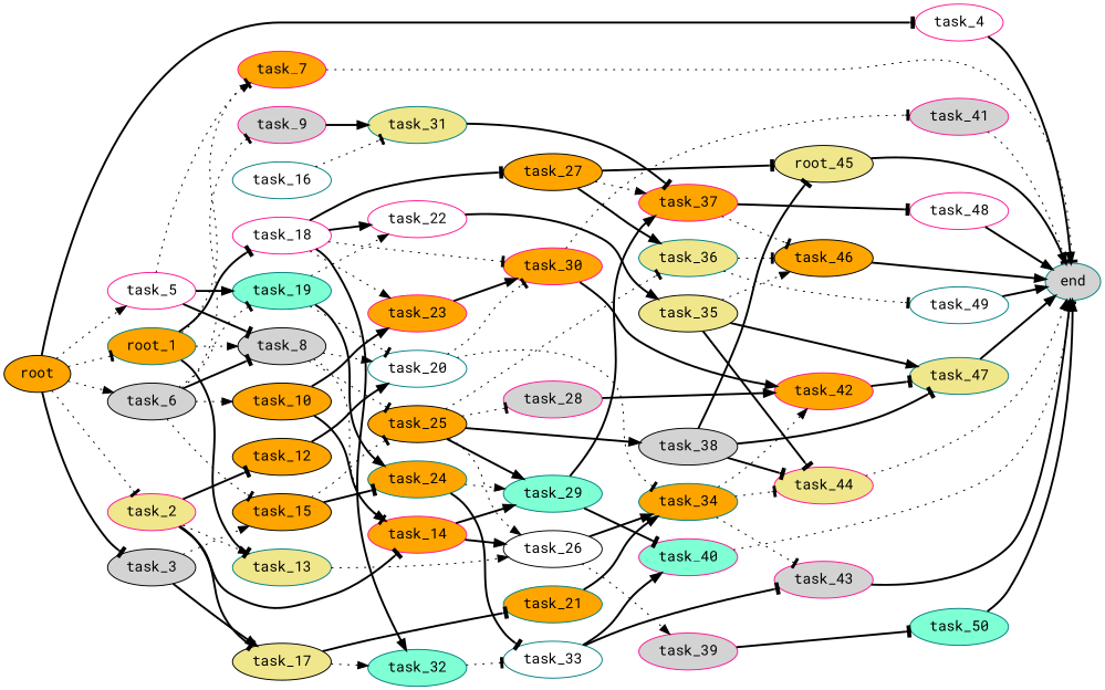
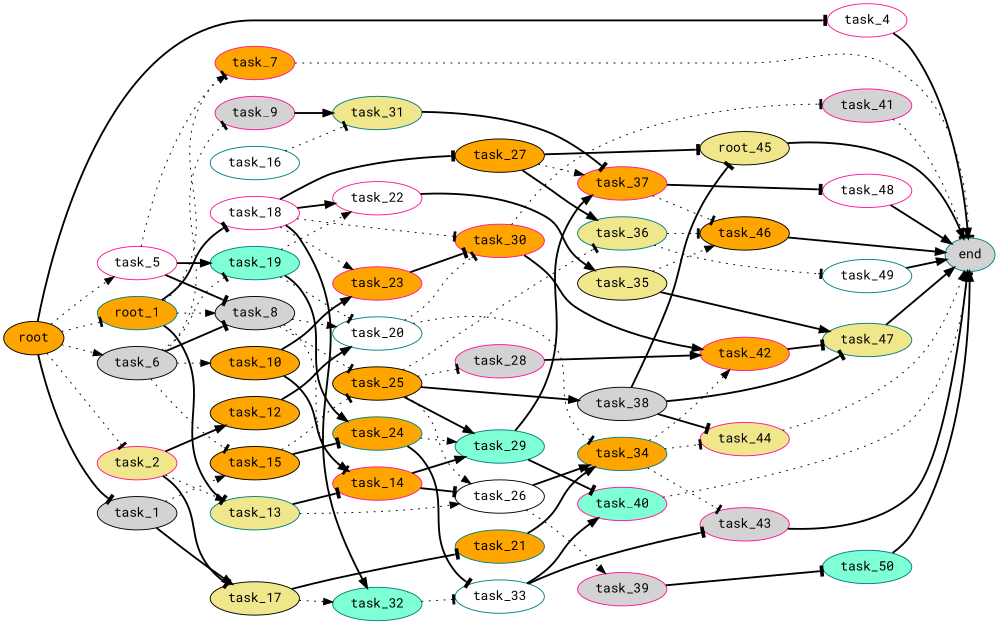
  digraph {
    fontname="Roboto Mono"
    rankdir=LR
    node [color=deeppink fillcolor=orange fontname="Roboto Mono" style=filled]
    edge [arrowhead=tee fontname="Roboto Mono" style=bold]
    root [color=black]
    n2 [color=teal label=root_1]
    task_2 [fillcolor=khaki]
-   task_3 [color=black fillcolor=lightgrey]
+   task_3 [color=black fillcolor=lightgrey label=task_1]
    task_4 [fillcolor=white]
    task_5 [fillcolor=white]
    task_6 [color=black fillcolor=lightgrey]
    task_7
    task_8 [color=black fillcolor=lightgrey]
    task_13 [color=teal fillcolor=khaki]
    task_18 [fillcolor=white]
    task_12 [color=black]
    task_14
    task_17 [color=black fillcolor=khaki]
    task_15 [color=black]
    end [color=teal fillcolor=lightgrey]
    task_19 [color=teal fillcolor=aquamarine]
    task_9 [fillcolor=lightgrey]
    task_10 [color=black]
    task_20 [color=teal fillcolor=white]
    task_25 [color=black]
    task_26 [color=black fillcolor=white]
    task_22 [fillcolor=white]
    task_23
    task_32 [color=teal fillcolor=aquamarine]
    task_27 [color=black]
    task_30
    task_29 [color=teal fillcolor=aquamarine]
    task_21 [color=teal]
    task_24 [color=teal]
    task_31 [color=teal fillcolor=khaki]
    task_34 [color=teal]
    task_28 [fillcolor=lightgrey]
    task_36 [color=teal fillcolor=khaki]
    task_38 [color=black fillcolor=lightgrey]
    task_35 [color=black fillcolor=khaki]
    task_16 [color=teal fillcolor=white]
    task_39 [fillcolor=lightgrey]
    task_37
    task_40 [fillcolor=aquamarine]
    task_33 [color=teal fillcolor=white]
    n42 [color=black fillcolor=khaki label=root_45]
    task_42
    task_41 [fillcolor=lightgrey]
    task_43 [fillcolor=lightgrey]
    task_44 [fillcolor=khaki]
    task_46 [color=black]
    task_47 [color=teal fillcolor=khaki]
    task_49 [color=teal fillcolor=white]
    task_50 [color=teal fillcolor=aquamarine]
    task_48 [fillcolor=white]
    root -> n2 [style=dotted]
    root -> task_2 [style=dotted]
    root -> task_3
    root -> task_4
    root -> task_5 [arrowhead=normal style=dotted]
    root -> task_6 [arrowhead=normal style=dotted]
    n2 -> task_7 [style=dotted]
    n2 -> task_8 [arrowhead=normal style=dotted]
    n2 -> task_13
    n2 -> task_18
    task_2 -> task_13 [arrowhead=normal style=dotted]
-   task_2 -> task_12
-   task_2 -> task_14
+   task_2 -> task_12 [arrowhead=normal]
+   task_13 -> task_14
    task_2 -> task_17
    task_3 -> task_17 [arrowhead=normal]
    task_3 -> task_15 [arrowhead=normal style=dotted]
    task_4 -> end [arrowhead=normal]
    task_5 -> task_7 [arrowhead=normal style=dotted]
    task_5 -> task_8
    task_5 -> task_19 [arrowhead=normal]
    task_6 -> task_8
    task_6 -> task_15 [style=dotted]
    task_6 -> task_19 [style=dotted]
    task_6 -> task_9 [style=dotted]
    task_6 -> task_10 [arrowhead=normal style=dotted]
    task_7 -> end [style=dotted]
    task_8 -> task_14 [style=dotted]
    task_8 -> task_20 [arrowhead=normal style=dotted]
    task_8 -> task_25 [style=dotted]
    task_13 -> task_26 [arrowhead=normal style=dotted]
    task_18 -> task_22 [arrowhead=normal]
    task_18 -> task_23 [arrowhead=normal style=dotted]
    task_18 -> task_32 [arrowhead=normal]
    task_18 -> task_27
    task_18 -> task_30 [style=dotted]
    task_12 -> task_20 [arrowhead=normal]
-   task_14 -> task_26 [arrowhead=normal]
+   task_14 -> task_26
    task_14 -> task_29 [arrowhead=normal]
    task_17 -> task_32 [arrowhead=normal style=dotted]
    task_17 -> task_21
    task_15 -> task_25 [style=dotted]
    task_15 -> task_24
    task_19 -> task_20 [style=dotted]
    task_19 -> task_22 [arrowhead=normal style=dotted]
    task_19 -> task_24 [arrowhead=normal]
    task_9 -> task_31 [arrowhead=normal]
    task_10 -> task_14 [arrowhead=normal]
    task_10 -> task_23 [arrowhead=normal]
    task_20 -> task_30 [style=dotted]
    task_20 -> task_34 [style=dotted]
    task_25 -> task_26 [arrowhead=normal style=dotted]
    task_25 -> task_29 [arrowhead=normal]
    task_25 -> task_28 [style=dotted]
    task_25 -> task_36 [style=dotted]
    task_25 -> task_38 [arrowhead=normal]
    task_26 -> task_34 [arrowhead=normal]
    task_26 -> task_39 [arrowhead=normal style=dotted]
    task_22 -> task_35 [arrowhead=normal]
-   task_23 -> task_30 [arrowhead=normal]
+   task_23 -> task_30
    task_32 -> task_33 [style=dotted]
    task_27 -> task_36 [arrowhead=normal]
    task_27 -> task_37 [arrowhead=normal style=dotted]
    task_27 -> n42
    task_30 -> task_42 [arrowhead=normal]
    task_30 -> task_41 [style=dotted]
    task_29 -> task_37 [arrowhead=normal]
    task_29 -> task_40
    task_21 -> task_34 [arrowhead=normal]
    task_24 -> task_29 [arrowhead=normal style=dotted]
    task_24 -> task_33
    task_31 -> task_37
    task_34 -> task_42 [arrowhead=normal style=dotted]
    task_34 -> task_43 [style=dotted]
    task_34 -> task_44 [style=dotted]
    task_28 -> task_42 [arrowhead=normal]
    task_36 -> task_46 [style=dotted]
    task_36 -> task_49 [style=dotted]
    task_38 -> n42
    task_38 -> task_44
    task_38 -> task_47
-   task_35 -> task_44
    task_35 -> task_46 [arrowhead=normal style=dotted]
    task_35 -> task_47 [arrowhead=normal]
    task_16 -> task_31 [style=dotted]
    task_39 -> task_50
    task_37 -> task_46 [style=dotted]
    task_37 -> task_48
    task_40 -> end [style=dotted]
    task_33 -> task_40 [arrowhead=normal]
    task_33 -> task_43
    n42 -> end [arrowhead=normal]
    task_42 -> task_47
    task_41 -> end [style=dotted]
    task_43 -> end [arrowhead=normal]
    task_44 -> end [arrowhead=normal style=dotted]
    task_46 -> end [arrowhead=normal]
    task_47 -> end [arrowhead=normal]
    task_49 -> end [arrowhead=normal]
    task_50 -> end [arrowhead=normal]
    task_48 -> end [arrowhead=normal]
  }
